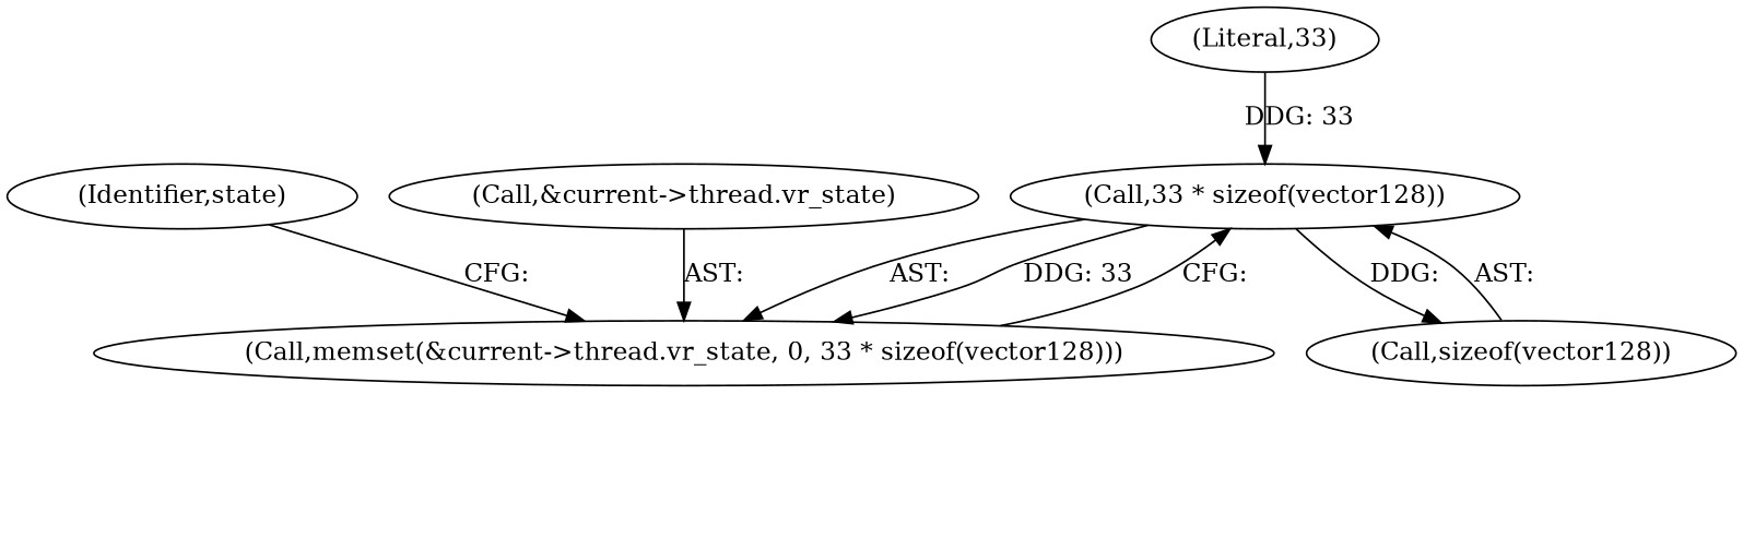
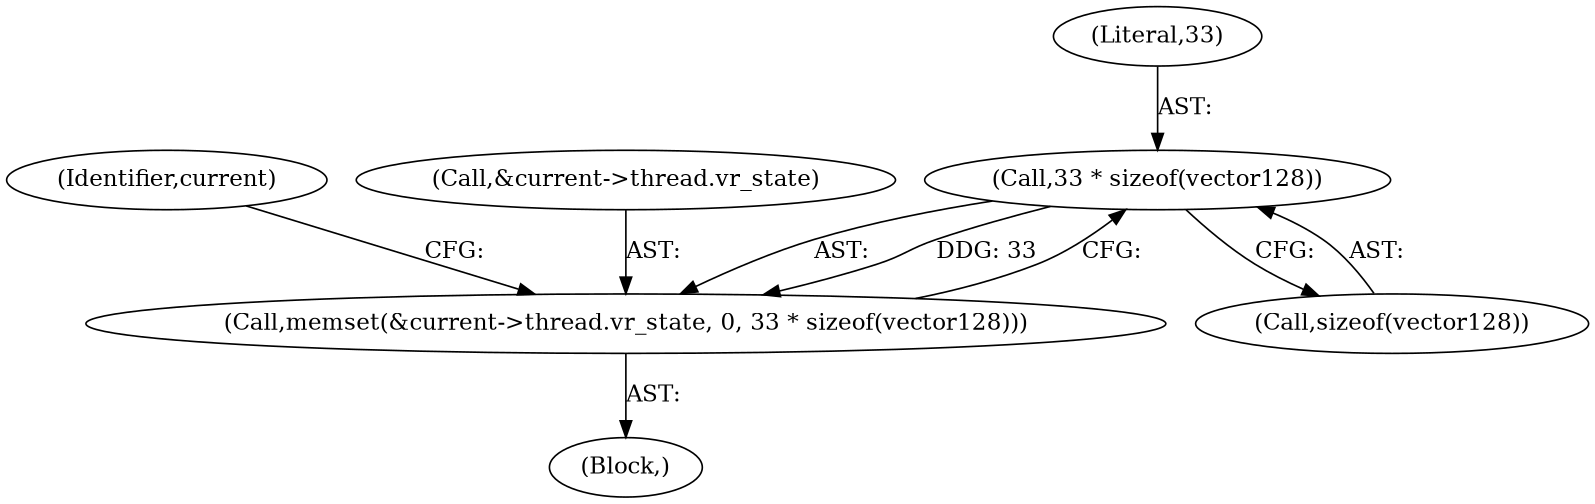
  digraph {
    n1 [label="(Call,33 * sizeof(vector128))"]
    n2 [label="(Call,memset(&current->thread.vr_state, 0, 33 * sizeof(vector128)))"]
    n3 [label="(Call,sizeof(vector128))"]
-   n5 [label="(Identifier,state)"]
+   n4 [label="(Block,)"]
+   n5 [label="(Identifier,current)"]
    n6 [label="(Literal,33)"]
    n7 [label="(Call,&current->thread.vr_state)"]
    n1 -> n2 [label="AST: "]
    n1 -> n2 [label="DDG: 33"]
-   n1 -> n3 [label="DDG: "]
+   n1 -> n3 [label="CFG: "]
    n2 -> n1 [label="CFG: "]
+   n2 -> n4 [label="AST: "]
    n3 -> n1 [label="AST: "]
    n5 -> n2 [label="CFG: "]
-   n6 -> n1 [label="DDG: 33"]
+   n6 -> n1 [label="AST: "]
    n7 -> n2 [label="AST: "]
  }
